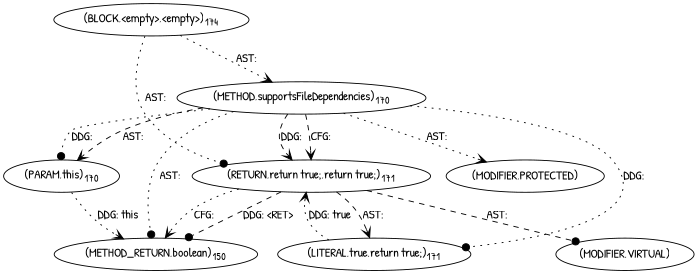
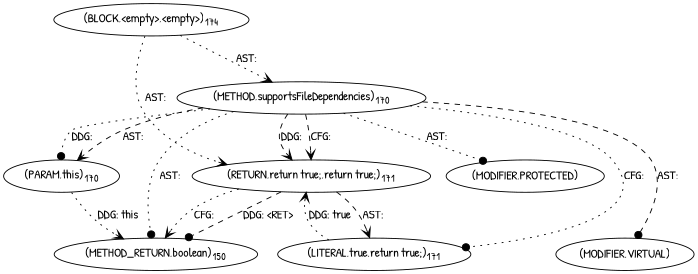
  digraph {
    fontname="Patrick Hand"
    node [fontname="Patrick Hand"]
    edge [arrowhead=vee fontname="Patrick Hand" style=dotted]
    n1 [label=<(METHOD,supportsFileDependencies)<SUB>170</SUB>>]
    n2 [label=<(PARAM,this)<SUB>170</SUB>>]
    n3 [label=<(RETURN,return true;,return true;)<SUB>171</SUB>>]
    n4 [label=<(LITERAL,true,return true;)<SUB>171</SUB>>]
    n5 [label=<(MODIFIER,PROTECTED)>]
    n6 [label=<(MODIFIER,VIRTUAL)>]
    n7 [label=<(METHOD_RETURN,boolean)<SUB>150</SUB>>]
    n8 [label=<(BLOCK,&lt;empty&gt;,&lt;empty&gt;)<SUB>174</SUB>>]
    n1 -> n2 [label="AST: " style=dashed]
    n1 -> n2 [arrowhead=dot label="DDG: "]
    n1 -> n3 [label="CFG: " style=dashed]
    n1 -> n3 [label="DDG: " style=dashed]
-   n1 -> n4 [arrowhead=dot label="DDG: "]
-   n1 -> n5 [label="AST: "]
-   n3 -> n6 [arrowhead=dot label="AST: " style=dashed]
+   n1 -> n4 [arrowhead=dot label="CFG: "]
+   n1 -> n5 [arrowhead=dot label="AST: "]
+   n1 -> n6 [arrowhead=dot label="AST: " style=dashed]
    n1 -> n7 [arrowhead=dot label="AST: "]
    n2 -> n7 [label="DDG: this"]
    n3 -> n4 [label="AST: " style=dashed]
    n3 -> n7 [label="CFG: "]
    n3 -> n7 [arrowhead=dot label="DDG: &lt;RET&gt;" style=dashed]
    n4 -> n3 [label="DDG: true"]
    n8 -> n1 [label="AST: "]
-   n8 -> n3 [arrowhead=dot label="AST: "]
+   n8 -> n3 [label="AST: "]
  }
